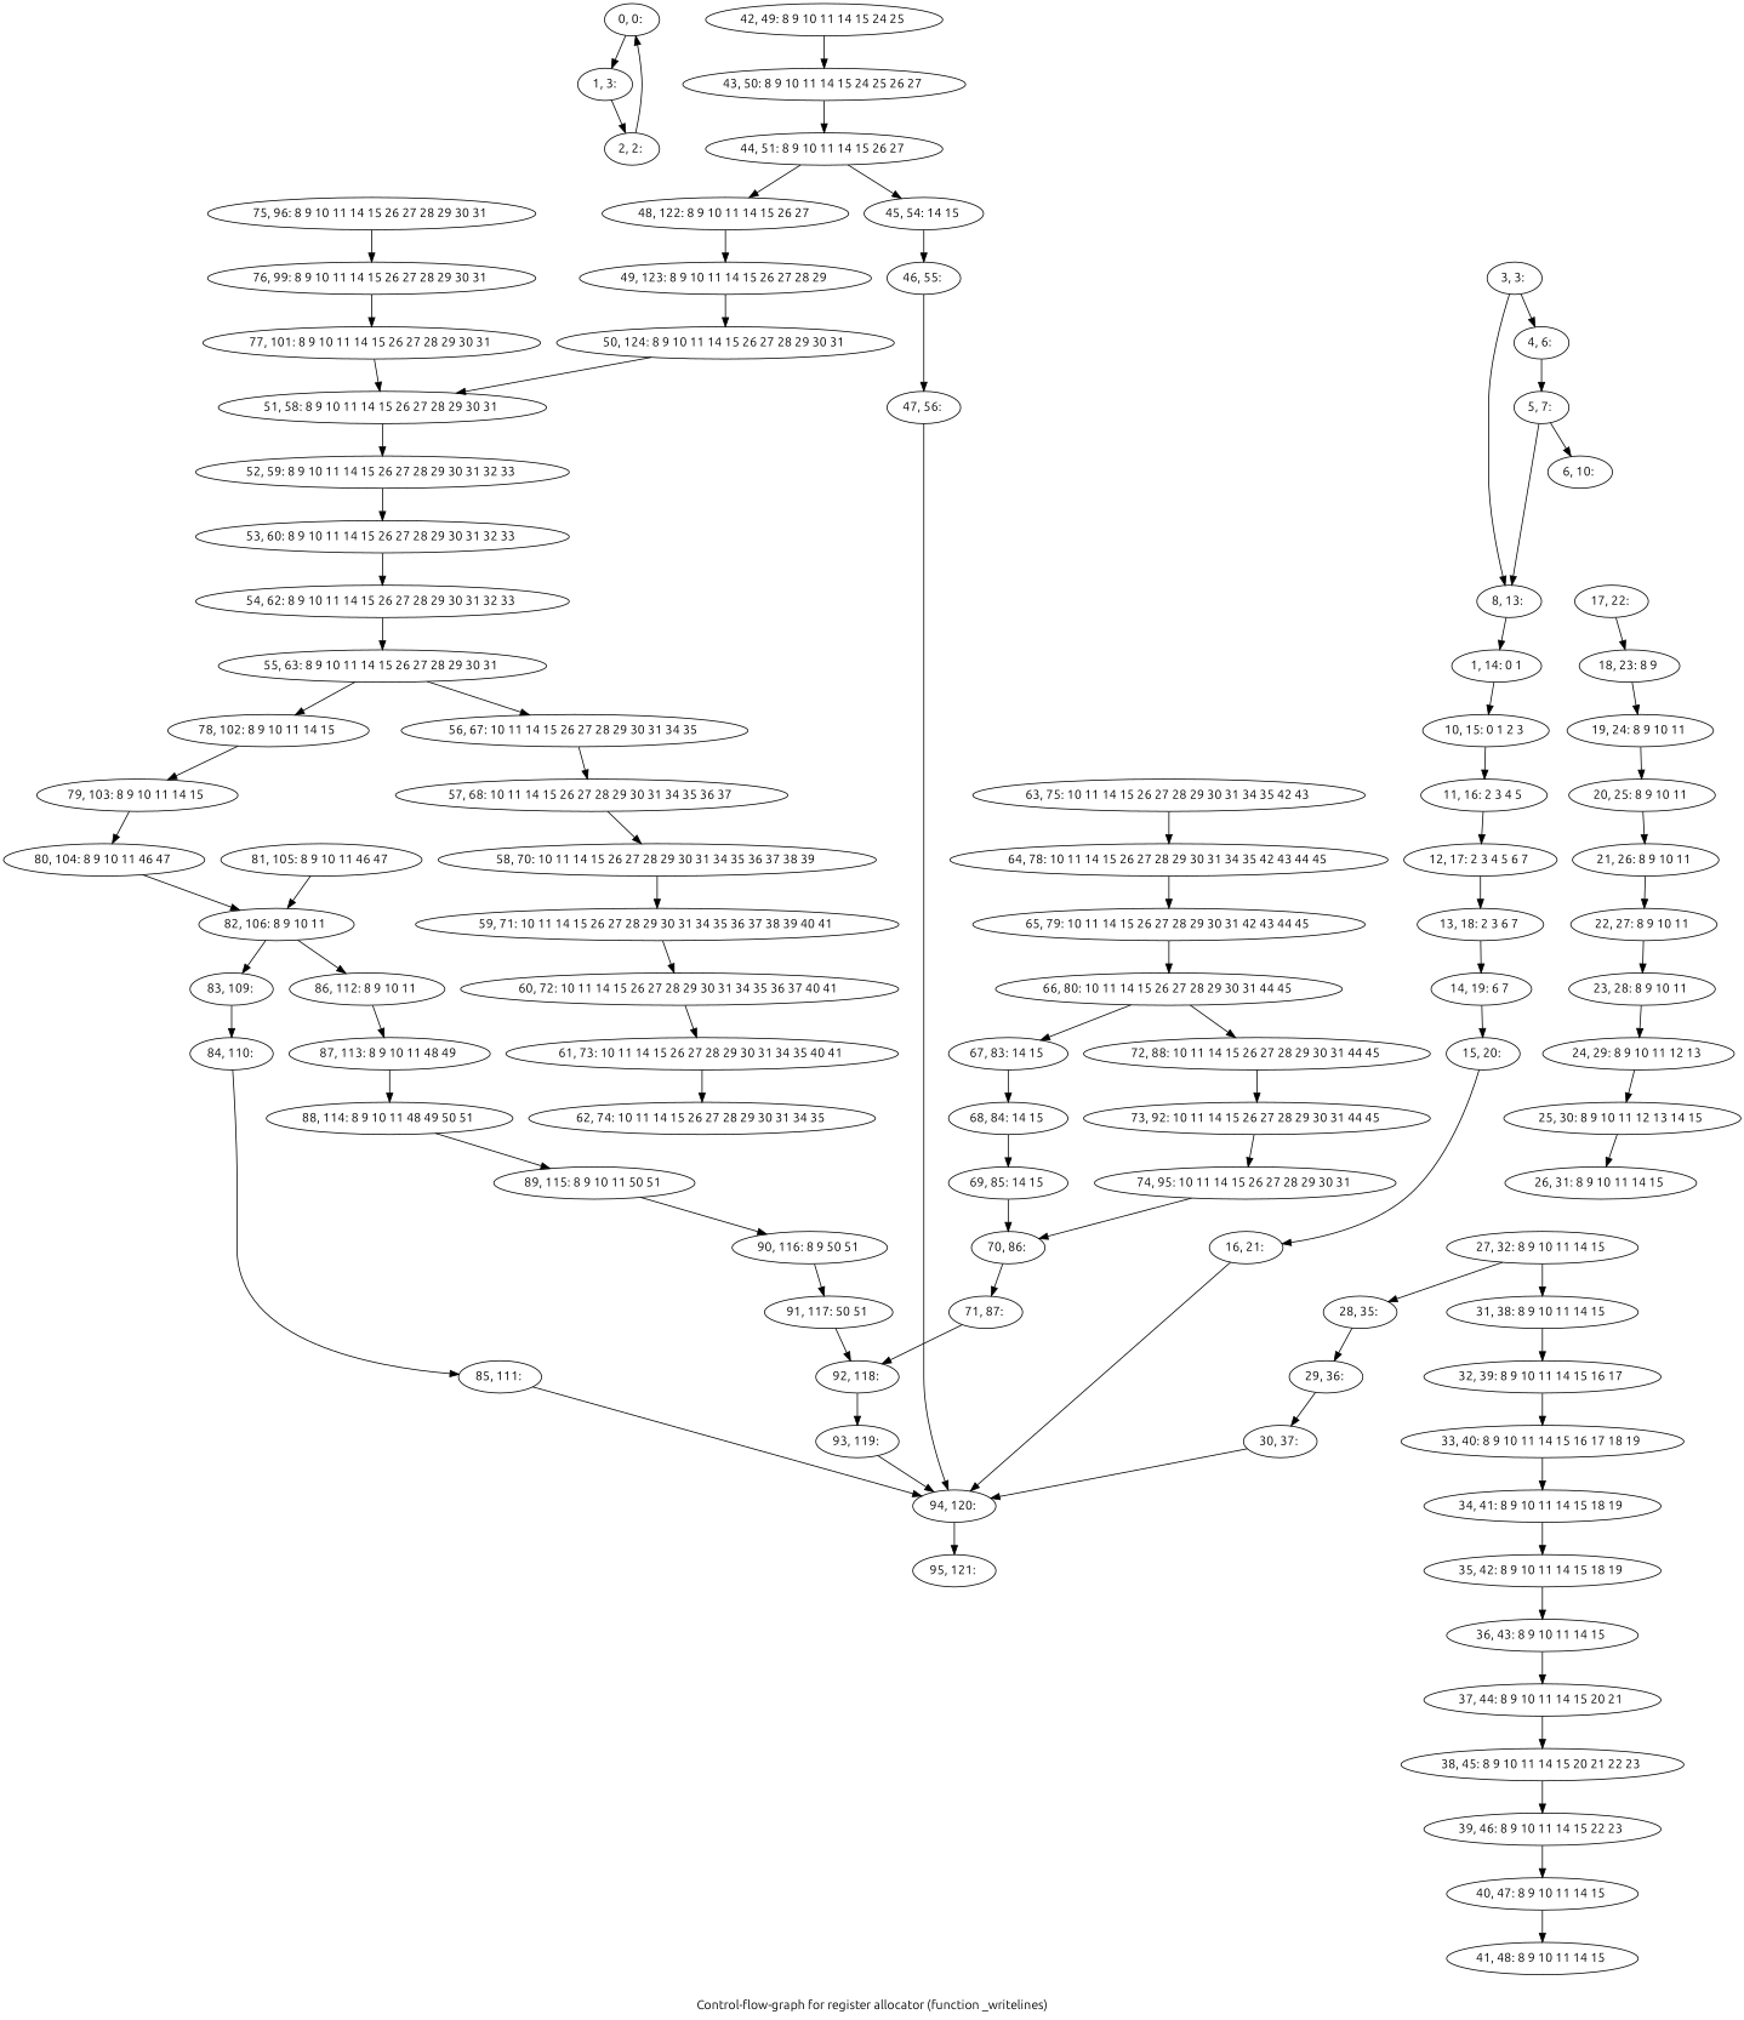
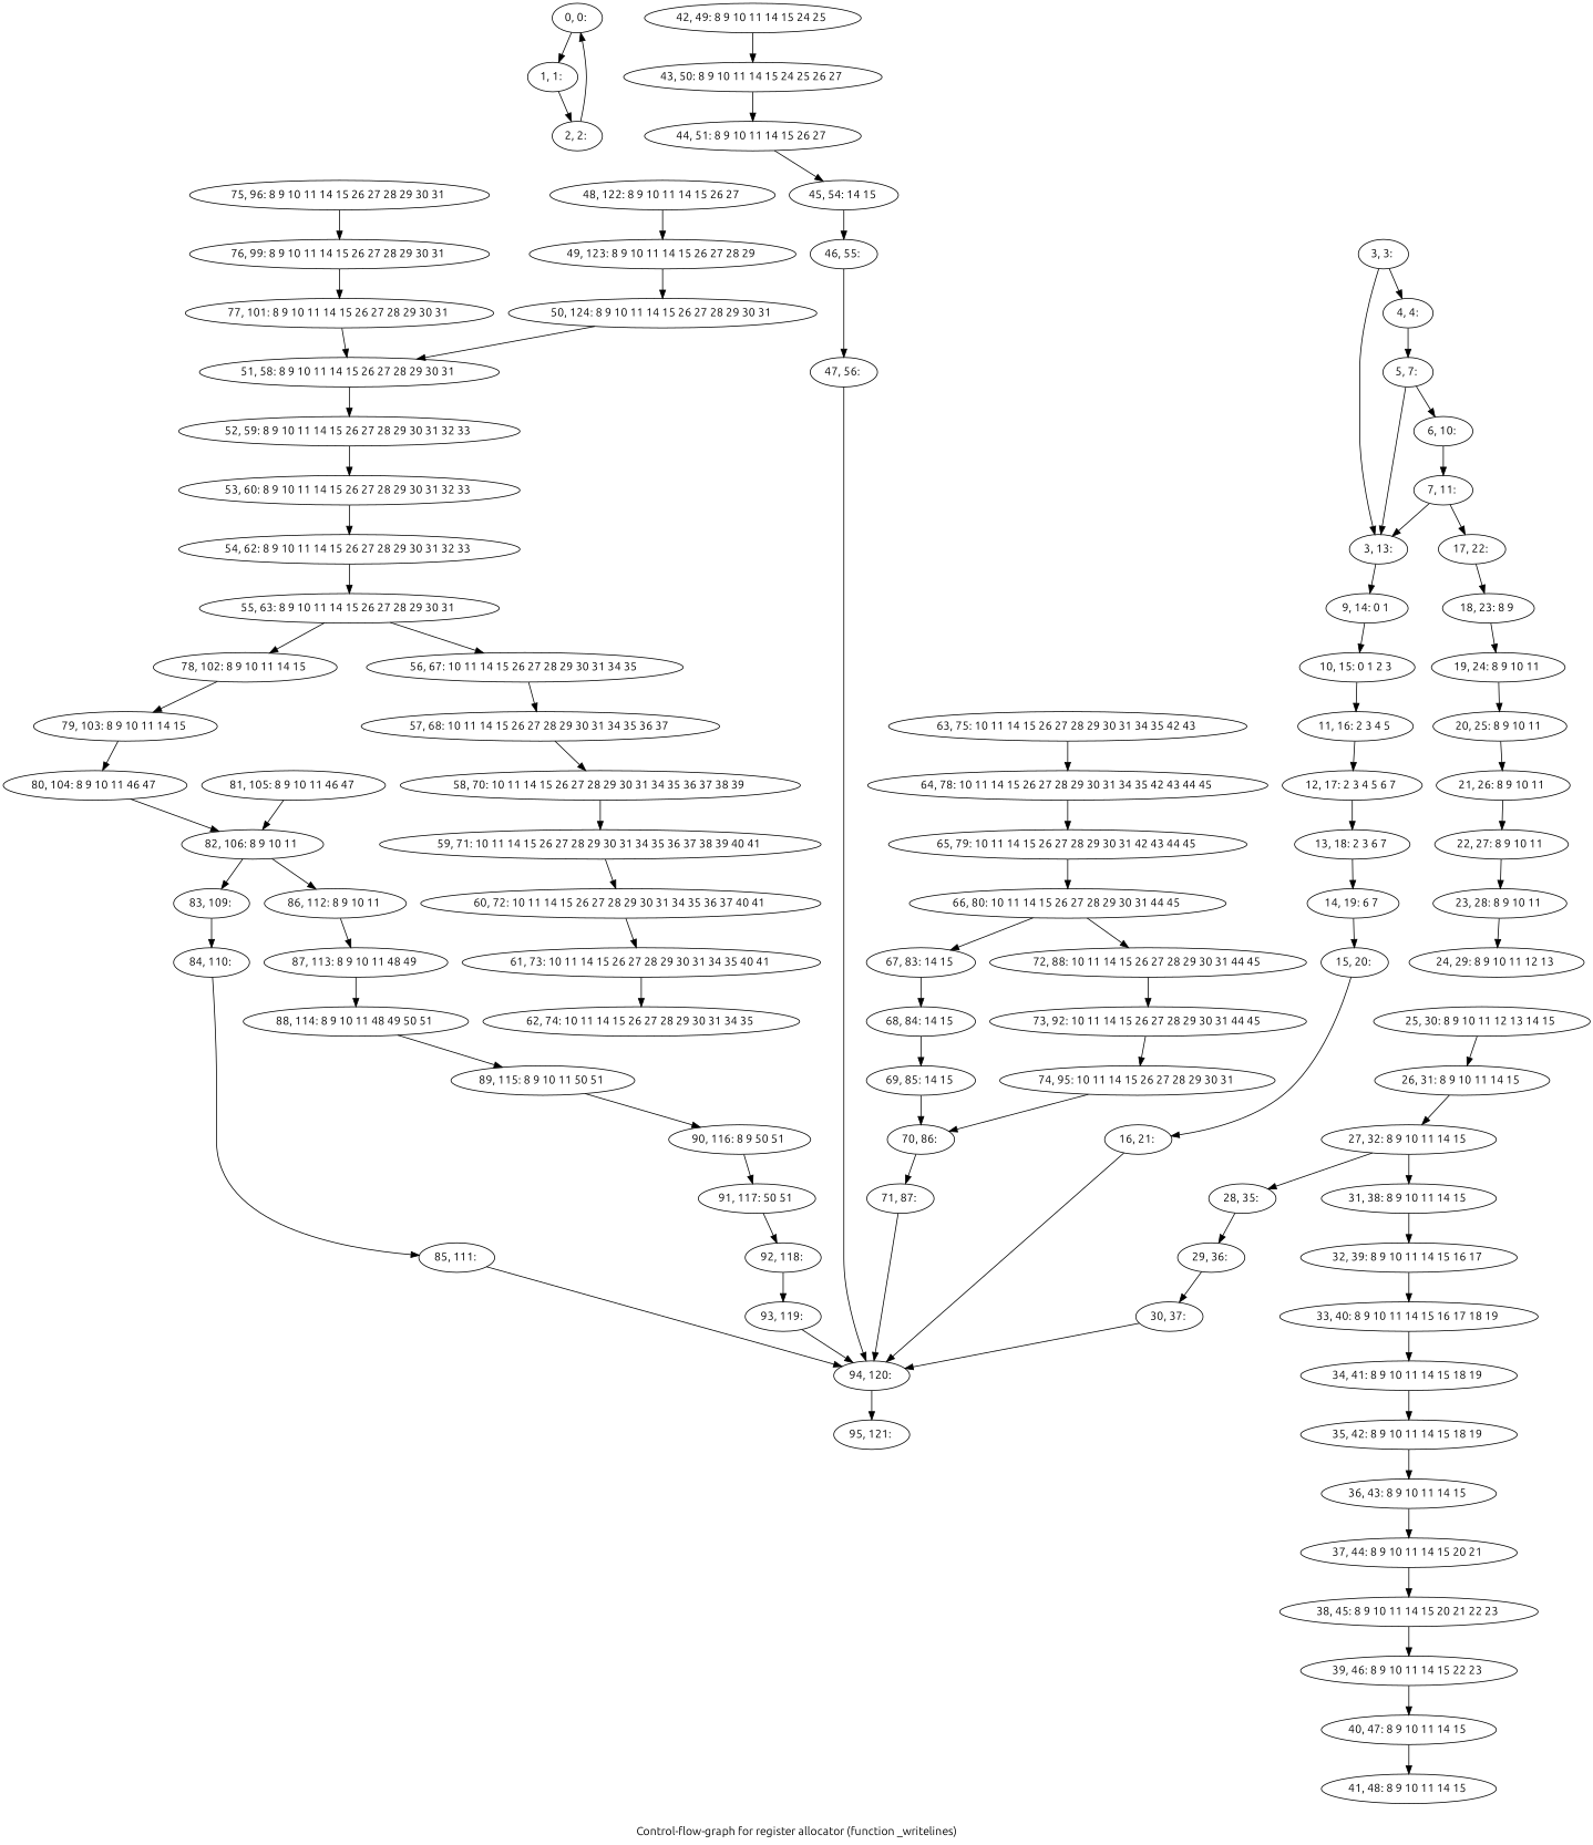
  digraph {
    fontname=Ubuntu
    label="Control-flow-graph for register allocator (function _writelines)"
    node [fontname=Ubuntu]
    edge [fontname=Ubuntu]
    n1 [label="0, 0: "]
-   n2 [label="1, 3:"]
+   n2 [label="1, 1: "]
    n3 [label="2, 2: "]
    n4 [label="3, 3: "]
-   n5 [label="4, 6: "]
-   n6 [label="8, 13: "]
+   n5 [label="4, 4:"]
+   n6 [label="3, 13:"]
    n7 [label="5, 7: "]
-   n8 [label="1, 14: 0 1"]
+   n8 [label="9, 14: 0 1 "]
    n9 [label="6, 10: "]
+   n10 [label="7, 11: "]
    n11 [label="17, 22: "]
    n12 [label="18, 23: 8 9 "]
    n13 [label="10, 15: 0 1 2 3 "]
    n14 [label="11, 16: 2 3 4 5 "]
    n15 [label="12, 17: 2 3 4 5 6 7 "]
    n16 [label="13, 18: 2 3 6 7 "]
    n17 [label="14, 19: 6 7 "]
    n18 [label="15, 20: "]
    n19 [label="16, 21: "]
    n20 [label="94, 120: "]
    n21 [label="95, 121: "]
    n22 [label="19, 24: 8 9 10 11 "]
    n23 [label="20, 25: 8 9 10 11 "]
    n24 [label="21, 26: 8 9 10 11 "]
    n25 [label="22, 27: 8 9 10 11 "]
    n26 [label="23, 28: 8 9 10 11 "]
    n27 [label="24, 29: 8 9 10 11 12 13 "]
    n28 [label="25, 30: 8 9 10 11 12 13 14 15 "]
    n29 [label="26, 31: 8 9 10 11 14 15 "]
    n30 [label="27, 32: 8 9 10 11 14 15 "]
    n31 [label="28, 35: "]
    n32 [label="31, 38: 8 9 10 11 14 15 "]
    n33 [label="29, 36: "]
    n34 [label="32, 39: 8 9 10 11 14 15 16 17 "]
    n35 [label="30, 37: "]
    n36 [label="33, 40: 8 9 10 11 14 15 16 17 18 19 "]
    n37 [label="34, 41: 8 9 10 11 14 15 18 19 "]
    n38 [label="35, 42: 8 9 10 11 14 15 18 19 "]
    n39 [label="36, 43: 8 9 10 11 14 15 "]
    n40 [label="37, 44: 8 9 10 11 14 15 20 21 "]
    n41 [label="38, 45: 8 9 10 11 14 15 20 21 22 23 "]
    n42 [label="39, 46: 8 9 10 11 14 15 22 23 "]
    n43 [label="40, 47: 8 9 10 11 14 15 "]
    n44 [label="41, 48: 8 9 10 11 14 15 "]
    n45 [label="42, 49: 8 9 10 11 14 15 24 25 "]
    n46 [label="43, 50: 8 9 10 11 14 15 24 25 26 27 "]
    n47 [label="44, 51: 8 9 10 11 14 15 26 27 "]
    n48 [label="45, 54: 14 15 "]
    n49 [label="48, 122: 8 9 10 11 14 15 26 27 "]
    n50 [label="46, 55: "]
    n51 [label="49, 123: 8 9 10 11 14 15 26 27 28 29 "]
    n52 [label="47, 56: "]
    n53 [label="50, 124: 8 9 10 11 14 15 26 27 28 29 30 31 "]
    n54 [label="51, 58: 8 9 10 11 14 15 26 27 28 29 30 31 "]
    n55 [label="52, 59: 8 9 10 11 14 15 26 27 28 29 30 31 32 33 "]
    n56 [label="53, 60: 8 9 10 11 14 15 26 27 28 29 30 31 32 33 "]
    n57 [label="54, 62: 8 9 10 11 14 15 26 27 28 29 30 31 32 33 "]
    n58 [label="55, 63: 8 9 10 11 14 15 26 27 28 29 30 31 "]
    n59 [label="56, 67: 10 11 14 15 26 27 28 29 30 31 34 35 "]
    n60 [label="78, 102: 8 9 10 11 14 15 "]
    n61 [label="57, 68: 10 11 14 15 26 27 28 29 30 31 34 35 36 37 "]
    n62 [label="79, 103: 8 9 10 11 14 15 "]
    n63 [label="58, 70: 10 11 14 15 26 27 28 29 30 31 34 35 36 37 38 39 "]
    n64 [label="59, 71: 10 11 14 15 26 27 28 29 30 31 34 35 36 37 38 39 40 41 "]
    n65 [label="60, 72: 10 11 14 15 26 27 28 29 30 31 34 35 36 37 40 41 "]
    n66 [label="61, 73: 10 11 14 15 26 27 28 29 30 31 34 35 40 41 "]
    n67 [label="62, 74: 10 11 14 15 26 27 28 29 30 31 34 35 "]
    n68 [label="63, 75: 10 11 14 15 26 27 28 29 30 31 34 35 42 43 "]
    n69 [label="64, 78: 10 11 14 15 26 27 28 29 30 31 34 35 42 43 44 45 "]
    n70 [label="65, 79: 10 11 14 15 26 27 28 29 30 31 42 43 44 45 "]
    n71 [label="66, 80: 10 11 14 15 26 27 28 29 30 31 44 45 "]
    n72 [label="67, 83: 14 15 "]
    n73 [label="72, 88: 10 11 14 15 26 27 28 29 30 31 44 45 "]
    n74 [label="68, 84: 14 15 "]
    n75 [label="73, 92: 10 11 14 15 26 27 28 29 30 31 44 45 "]
    n76 [label="69, 85: 14 15 "]
    n77 [label="70, 86: "]
    n78 [label="71, 87: "]
    n79 [label="74, 95: 10 11 14 15 26 27 28 29 30 31 "]
    n80 [label="75, 96: 8 9 10 11 14 15 26 27 28 29 30 31 "]
    n81 [label="76, 99: 8 9 10 11 14 15 26 27 28 29 30 31 "]
    n82 [label="77, 101: 8 9 10 11 14 15 26 27 28 29 30 31 "]
    n83 [label="80, 104: 8 9 10 11 46 47 "]
    n84 [label="82, 106: 8 9 10 11 "]
    n85 [label="81, 105: 8 9 10 11 46 47 "]
    n86 [label="83, 109: "]
    n87 [label="86, 112: 8 9 10 11 "]
    n88 [label="84, 110: "]
    n89 [label="87, 113: 8 9 10 11 48 49 "]
    n90 [label="85, 111: "]
    n91 [label="88, 114: 8 9 10 11 48 49 50 51 "]
    n92 [label="89, 115: 8 9 10 11 50 51 "]
    n93 [label="90, 116: 8 9 50 51 "]
    n94 [label="91, 117: 50 51 "]
    n95 [label="92, 118: "]
    n96 [label="93, 119: "]
    n1 -> n2
    n2 -> n3
    n3 -> n1
    n4 -> n5
    n4 -> n6
    n5 -> n7
    n6 -> n8
    n7 -> n6
    n7 -> n9
    n8 -> n13
+   n9 -> n10
+   n10 -> n6
+   n10 -> n11
    n11 -> n12
    n12 -> n22
    n13 -> n14
    n14 -> n15
    n15 -> n16
    n16 -> n17
    n17 -> n18
    n18 -> n19
    n19 -> n20
    n20 -> n21
    n22 -> n23
    n23 -> n24
    n24 -> n25
    n25 -> n26
    n26 -> n27
-   n27 -> n28
    n28 -> n29
+   n29 -> n30
    n30 -> n31
    n30 -> n32
    n31 -> n33
    n32 -> n34
    n33 -> n35
    n34 -> n36
    n35 -> n20
    n36 -> n37
    n37 -> n38
    n38 -> n39
    n39 -> n40
    n40 -> n41
    n41 -> n42
    n42 -> n43
    n43 -> n44
    n45 -> n46
    n46 -> n47
    n47 -> n48
-   n47 -> n49
    n48 -> n50
    n49 -> n51
    n50 -> n52
    n51 -> n53
    n52 -> n20
    n53 -> n54
    n54 -> n55
    n55 -> n56
    n56 -> n57
    n57 -> n58
    n58 -> n59
    n58 -> n60
    n59 -> n61
    n60 -> n62
    n61 -> n63
    n62 -> n83
    n63 -> n64
    n64 -> n65
    n65 -> n66
    n66 -> n67
    n68 -> n69
    n69 -> n70
    n70 -> n71
    n71 -> n72
    n71 -> n73
    n72 -> n74
    n73 -> n75
    n74 -> n76
    n75 -> n79
    n76 -> n77
    n77 -> n78
-   n78 -> n95
+   n78 -> n20
    n79 -> n77
    n80 -> n81
    n81 -> n82
    n82 -> n54
    n83 -> n84
    n84 -> n86
    n84 -> n87
    n85 -> n84
    n86 -> n88
    n87 -> n89
    n88 -> n90
    n89 -> n91
    n90 -> n20
    n91 -> n92
    n92 -> n93
    n93 -> n94
    n94 -> n95
    n95 -> n96
    n96 -> n20
  }
